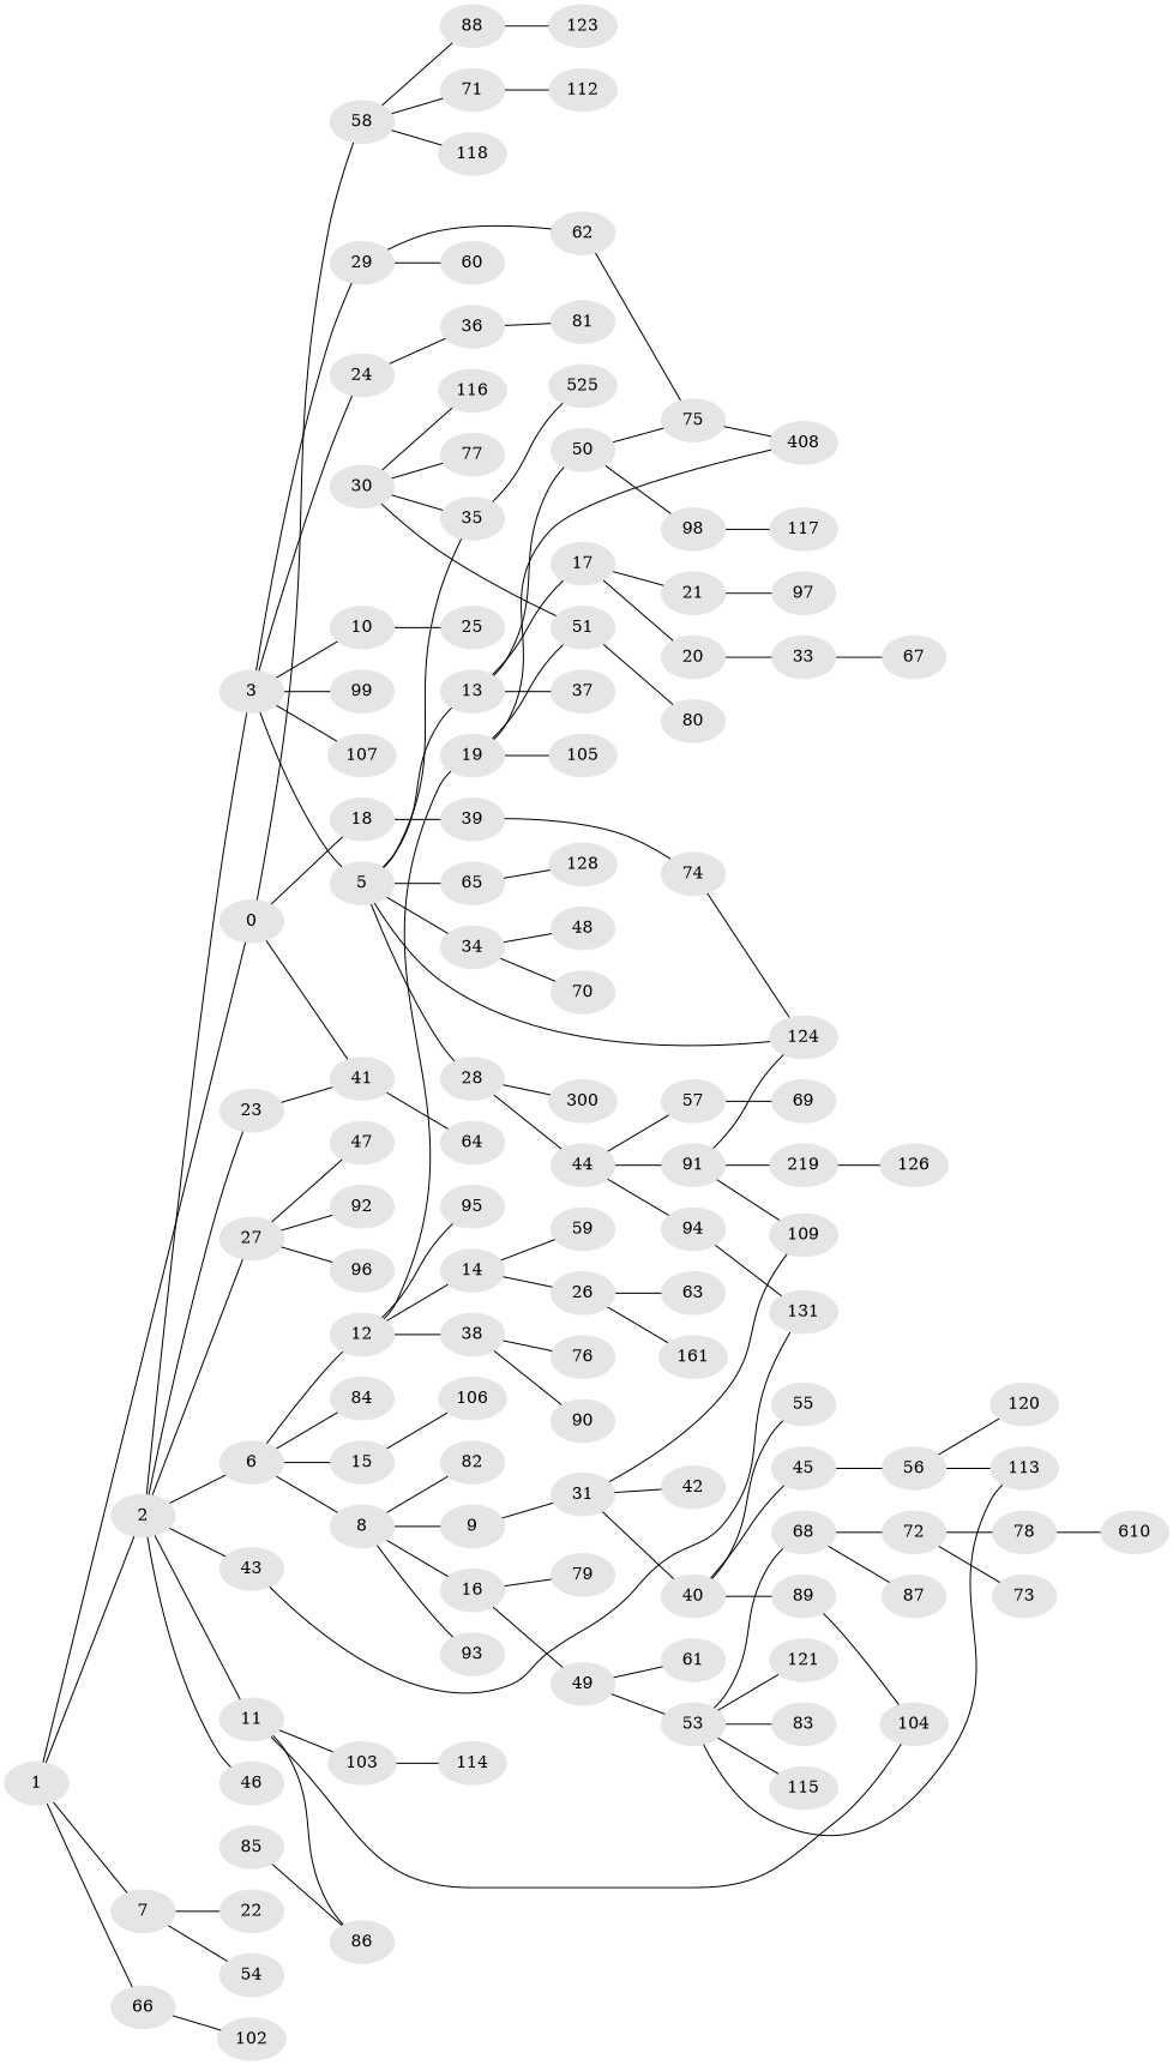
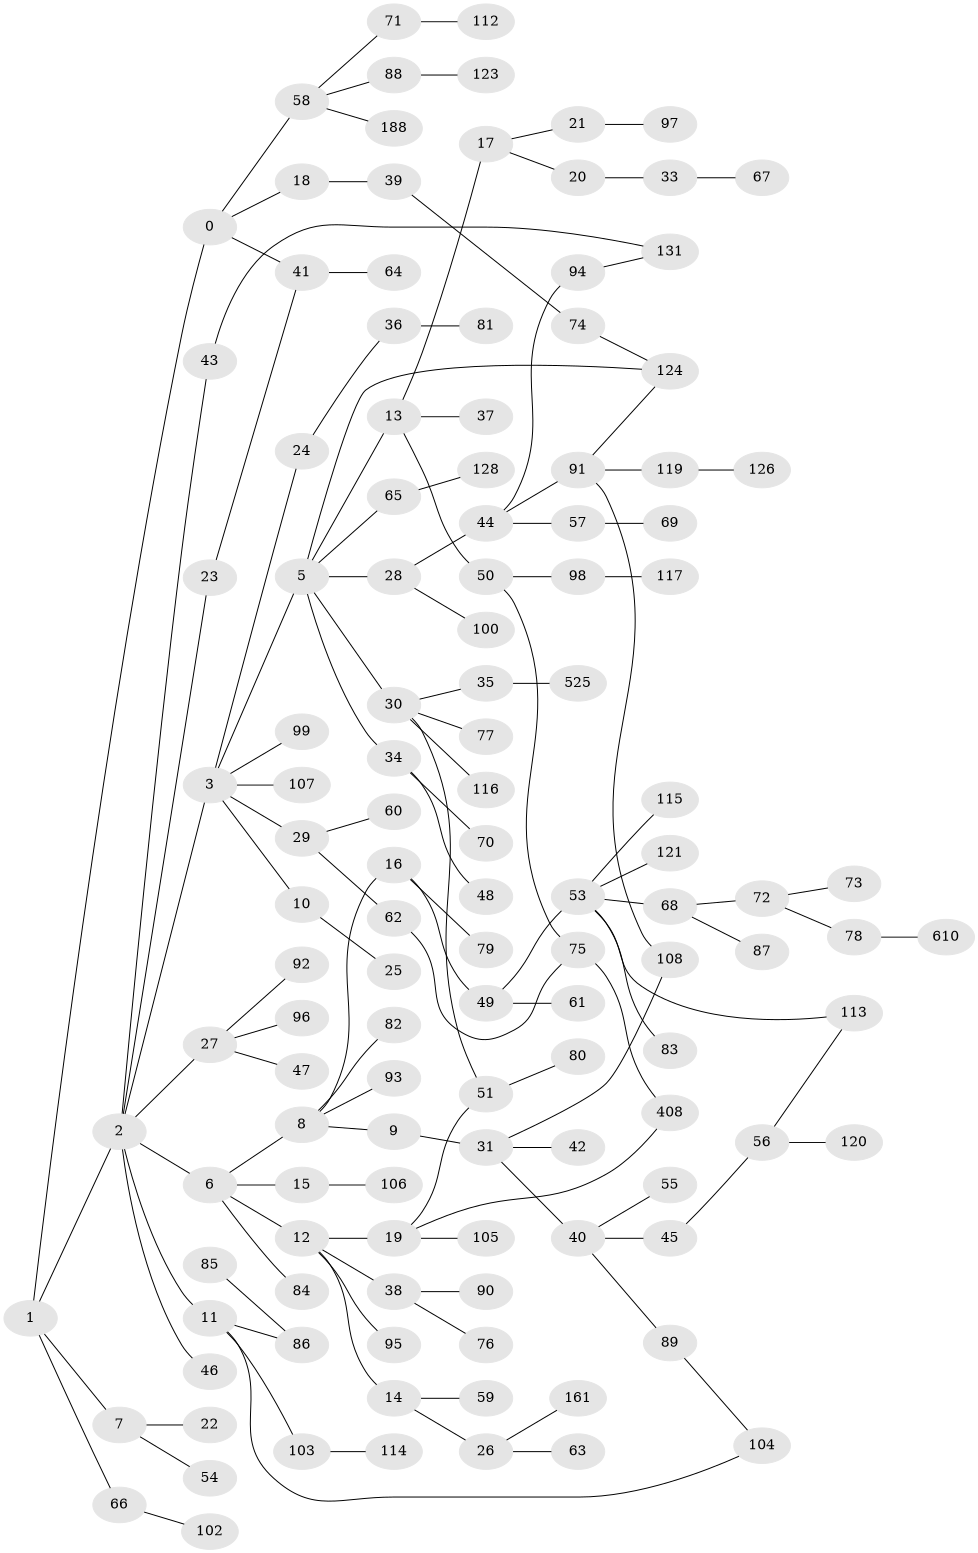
  graph {
    rankdir=LR
    node [color=gray90 style=filled]
    1
    2
    n3 [label=0]
    7
    66
    3
    6
    11
    23
    27
    43
    46
    18
    41
    58
    22
    54
    102
    5
    10
    24
    29
    99
    107
    8
    12
    15
    84
    86
    103
    104
    47
    92
    96
    n35 [label=131]
    13
    28
    30
    34
    65
    124
    25
    36
    60
    62
    39
    64
    71
    88
-   118
+   118 [label=188]
    17
    37
    50
    44
-   100 [label=300]
+   100
    51
    35
    77
    116
    48
    70
    n62 [label=128]
    9
    16
    82
    93
    14
    19
    38
    95
    106
    31
    49
    79
    40
    42
-   109
+   109 [label=108]
    114
    26
    59
    105
    n82 [label=408]
    76
    90
    20
    21
    75
    98
    63
    n90 [label=161]
    53
    61
    33
    97
    74
    80
    67
    81
    57
    91
    94
    n102 [label=525]
    45
    55
    89
    85
    56
    69
-   119 [label=219]
+   119
    113
    120
    68
    83
    115
    121
    117
    72
    87
    112
    123
    73
    78
    n123 [label=610]
    126
    1 -- 2
    1 -- n3
    1 -- 7
    1 -- 66
    2 -- 3
    2 -- 6
    2 -- 11
    2 -- 23
    2 -- 27
    2 -- 43
    2 -- 46
    n3 -- 18
    n3 -- 41
    n3 -- 58
    7 -- 22
    7 -- 54
    66 -- 102
    3 -- 5
    3 -- 10
    3 -- 24
    3 -- 29
    3 -- 99
    3 -- 107
    6 -- 8
    6 -- 12
    6 -- 15
    6 -- 84
    11 -- 86
    11 -- 103
    11 -- 104
    23 -- 41
    27 -- 47
    27 -- 92
    27 -- 96
    43 -- n35
    18 -- 39
    41 -- 64
    58 -- 71
    58 -- 88
    58 -- 118
    5 -- 13
    5 -- 28
-   5 -- 35
+   5 -- 30
    5 -- 34
    5 -- 65
    5 -- 124
    10 -- 25
    24 -- 36
    29 -- 60
    29 -- 62
    8 -- 9
    8 -- 16
    8 -- 82
    8 -- 93
    12 -- 14
    12 -- 19
    12 -- 38
    12 -- 95
    15 -- 106
    103 -- 114
    13 -- 17
    13 -- 37
    13 -- 50
    28 -- 44
    28 -- 100
    30 -- 51
    30 -- 35
    30 -- 77
    30 -- 116
    34 -- 48
    34 -- 70
    65 -- n62
    36 -- 81
    62 -- 75
    39 -- 74
    71 -- 112
    88 -- 123
    17 -- 20
    17 -- 21
    50 -- 75
    50 -- 98
    44 -- 57
    44 -- 91
    44 -- 94
    51 -- 80
    35 -- n102
    9 -- 31
    16 -- 49
    16 -- 79
    14 -- 26
    14 -- 59
    19 -- 51
    19 -- 105
    19 -- n82
    38 -- 76
    38 -- 90
    31 -- 40
    31 -- 42
    31 -- 109
    49 -- 53
    49 -- 61
    40 -- 45
    40 -- 55
    40 -- 89
    26 -- 63
    26 -- n90
    20 -- 33
    21 -- 97
    75 -- n82
    98 -- 117
    53 -- 113
    53 -- 68
    53 -- 83
    53 -- 115
    53 -- 121
    33 -- 67
    74 -- 124
    57 -- 69
    91 -- 124
    91 -- 109
    91 -- 119
    94 -- n35
    45 -- 56
    89 -- 104
    85 -- 86
    56 -- 113
    56 -- 120
    119 -- 126
    68 -- 72
    68 -- 87
    72 -- 73
    72 -- 78
    78 -- n123
  }
